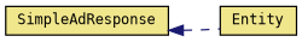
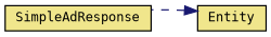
  digraph {
    rankdir=LR
    fontname="DejaVu Sans Mono"
    node [color=black fillcolor=khaki fontname="DejaVu Sans Mono" fontsize=10 shape=record style=filled]
    n1 [fontcolor=black height=0.2 label=SimpleAdResponse width=0.4]
    n2 [height=0.2 label=Entity width=0.4]
-   n1 -> n2 [color=midnightblue dir=back fontname="DejaVu Sans Mono" fontsize=10 labelfontname="FreeSans.ttf" labelfontsize=10 style=dashed]
+   n2 -> n1 [color=midnightblue dir=back fontname="DejaVu Sans Mono" fontsize=10 labelfontname="FreeSans.ttf" labelfontsize=10 style=dashed]
  }
